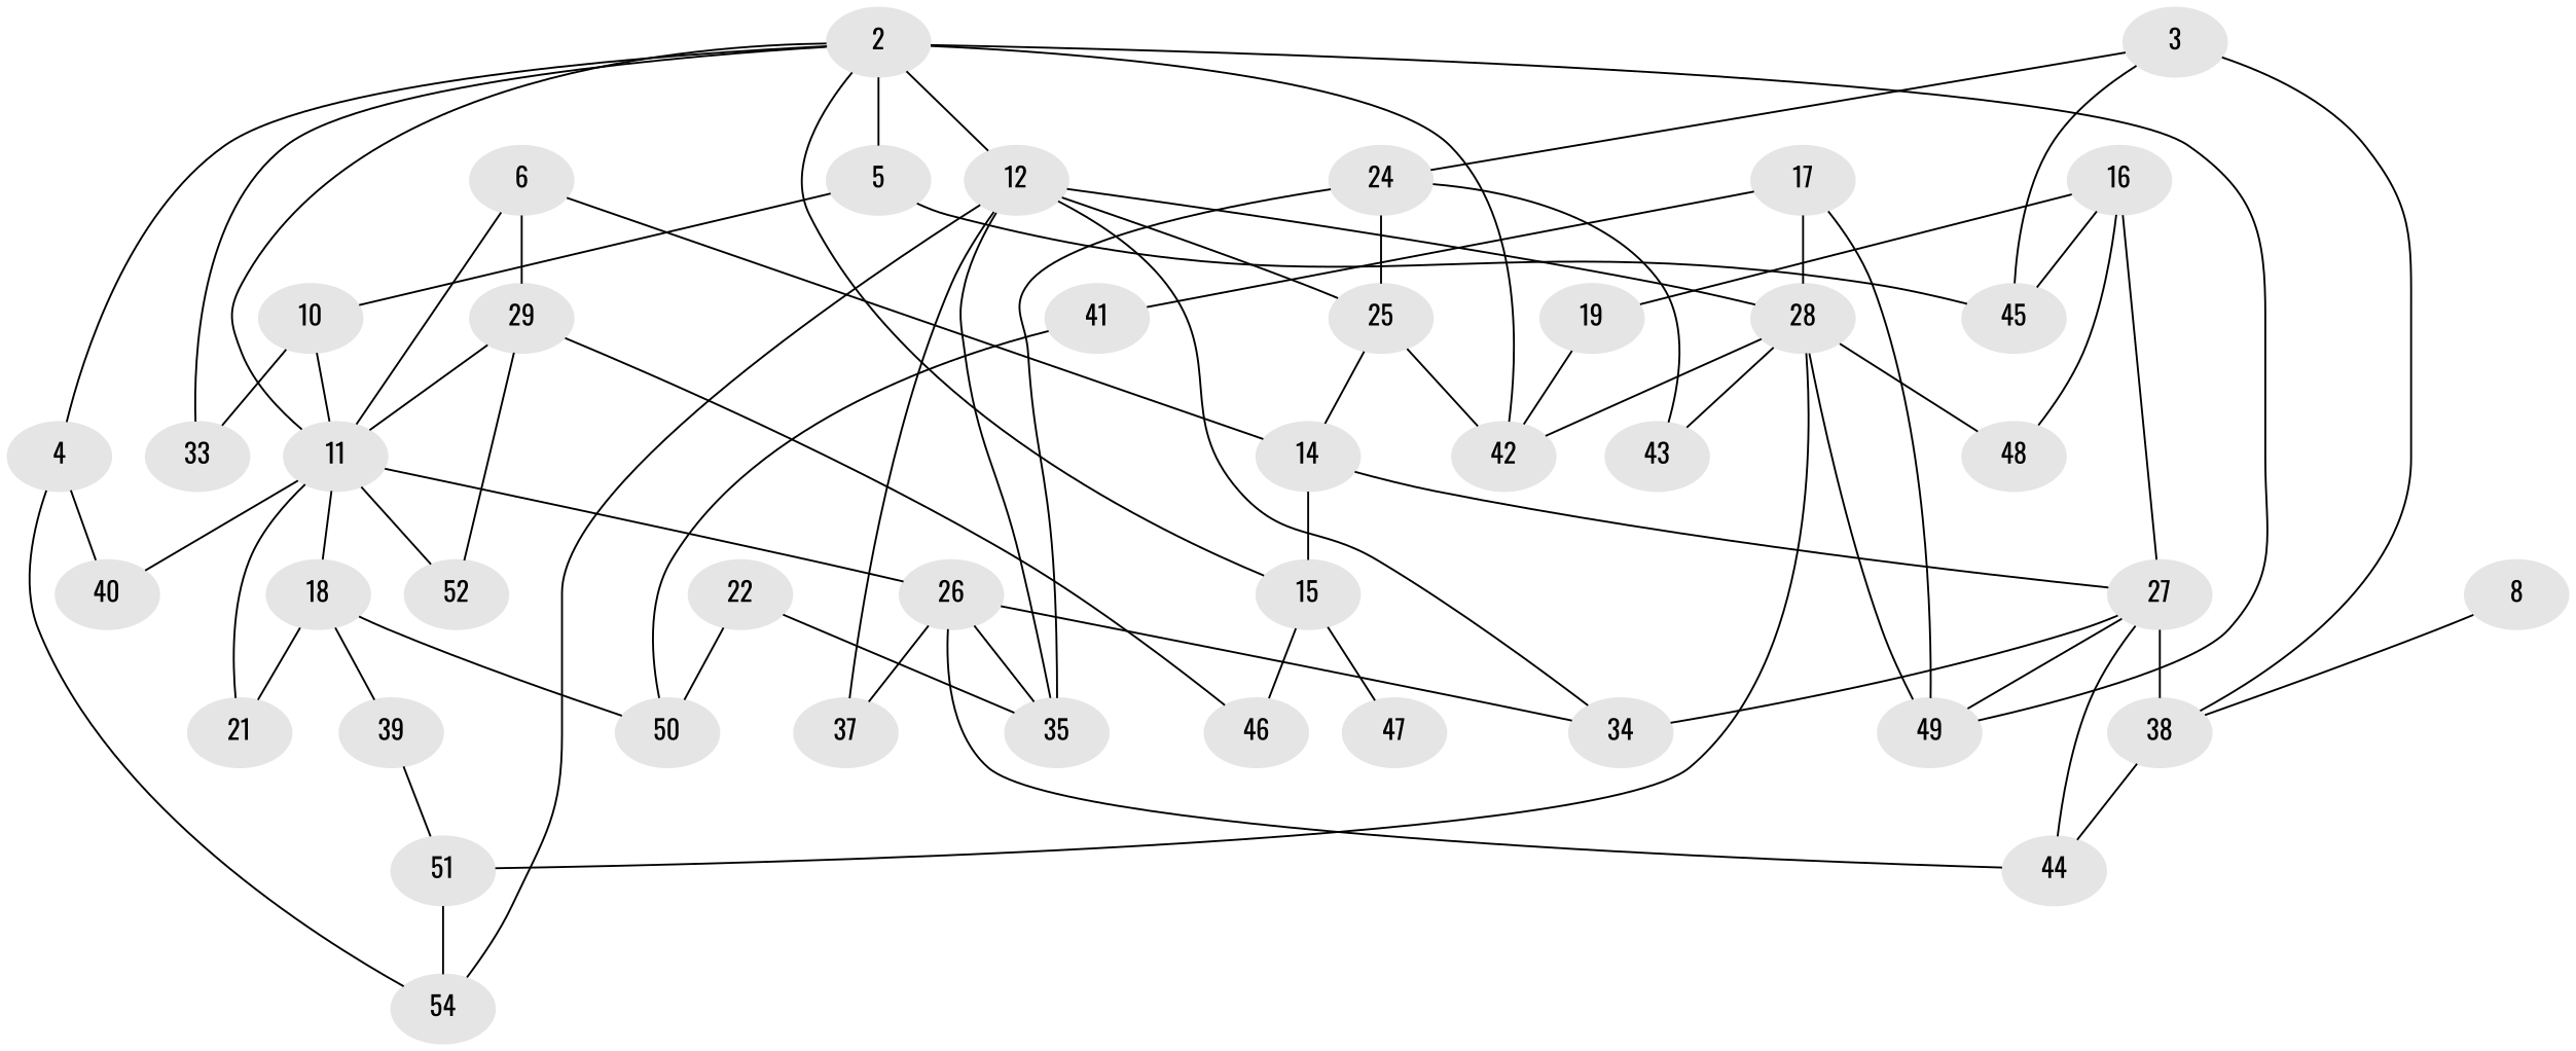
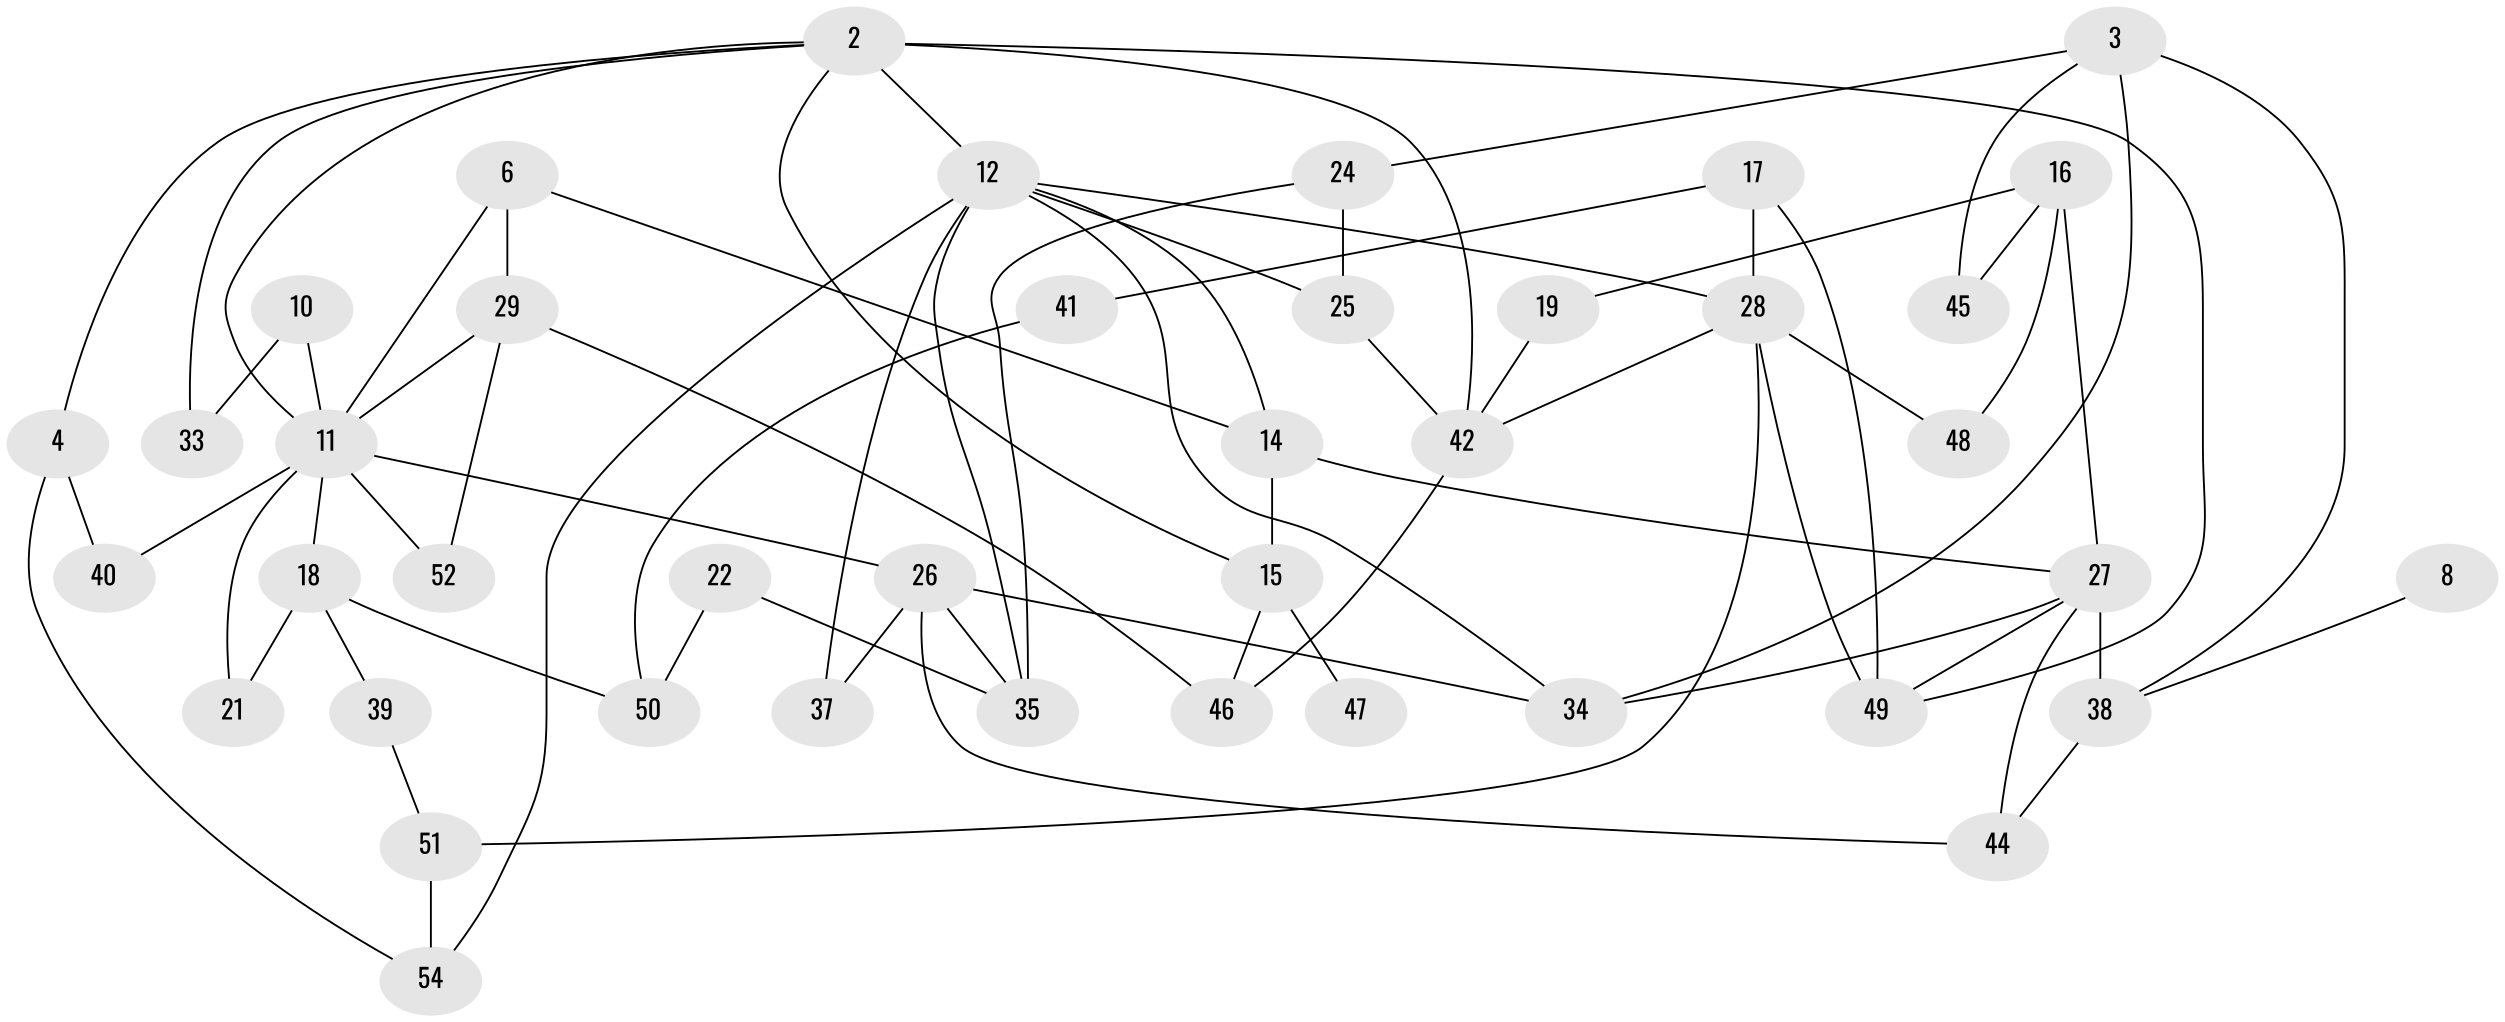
  graph {
    fontname=Oswald
    node [color=gray90 fontname=Oswald style=filled]
    edge [fontname=Oswald weight=1.0]
    2
    4
-   5
    11
    12
    15
    33
    42
    49
    40
    54
    45
    10
    18
    21
    26
    52
    34
    14
    25
    28
    35
    37
    46
    47
    3
    24
    38
-   43
    44
    6
    29
    27
    8
    39
    50
    48
    51
    16
    19
    17
    41
    22
    2 -- 4 [weight=2.0]
-   2 -- 5
    2 -- 11
    2 -- 12 [weight=3.0]
    2 -- 15
    2 -- 33
    2 -- 42
    2 -- 49
    4 -- 40
    4 -- 54
-   5 -- 45
-   5 -- 10
    11 -- 40
    11 -- 18
    11 -- 21
    11 -- 26
    11 -- 52
    12 -- 54
    12 -- 34
-   25 -- 14
+   12 -- 14
    12 -- 25
    12 -- 28
    12 -- 35
    12 -- 37
    15 -- 46
    15 -- 47
+   42 -- 46
    10 -- 11
    10 -- 33
    18 -- 21
    18 -- 39
    18 -- 50
    26 -- 34
    26 -- 35
    26 -- 37
    26 -- 44
    14 -- 15 [weight=2.0]
    14 -- 27
    25 -- 42
    28 -- 42 [weight=2.0]
    28 -- 49
-   28 -- 43
    28 -- 48
    28 -- 51
    3 -- 45
+   3 -- 34
    3 -- 24
    3 -- 38
    24 -- 25
    24 -- 35
-   24 -- 43
    38 -- 44
    6 -- 11
    6 -- 14
    6 -- 29
    29 -- 11
    29 -- 52
    29 -- 46
    27 -- 49
    27 -- 34
    27 -- 38 [weight=3.0]
    27 -- 44
    8 -- 38
    39 -- 51
    51 -- 54
    16 -- 45
    16 -- 27
    16 -- 48
    16 -- 19
    19 -- 42
    17 -- 49
    17 -- 28
    17 -- 41
    41 -- 50
    22 -- 35
    22 -- 50
  }
